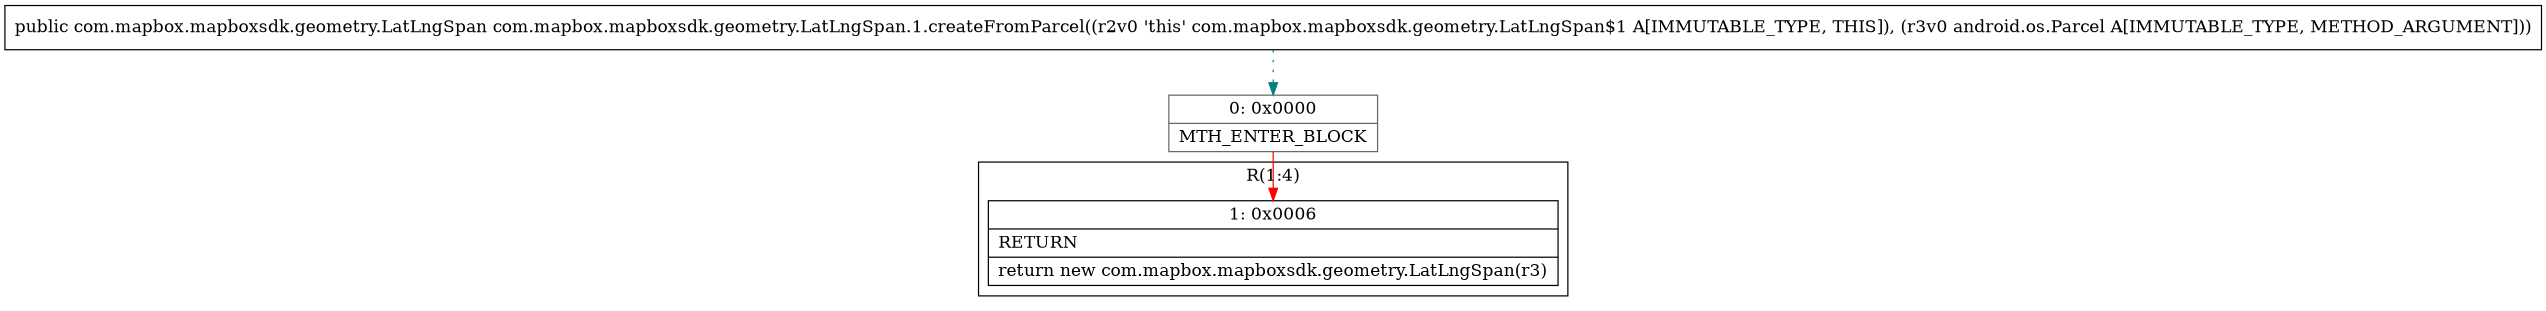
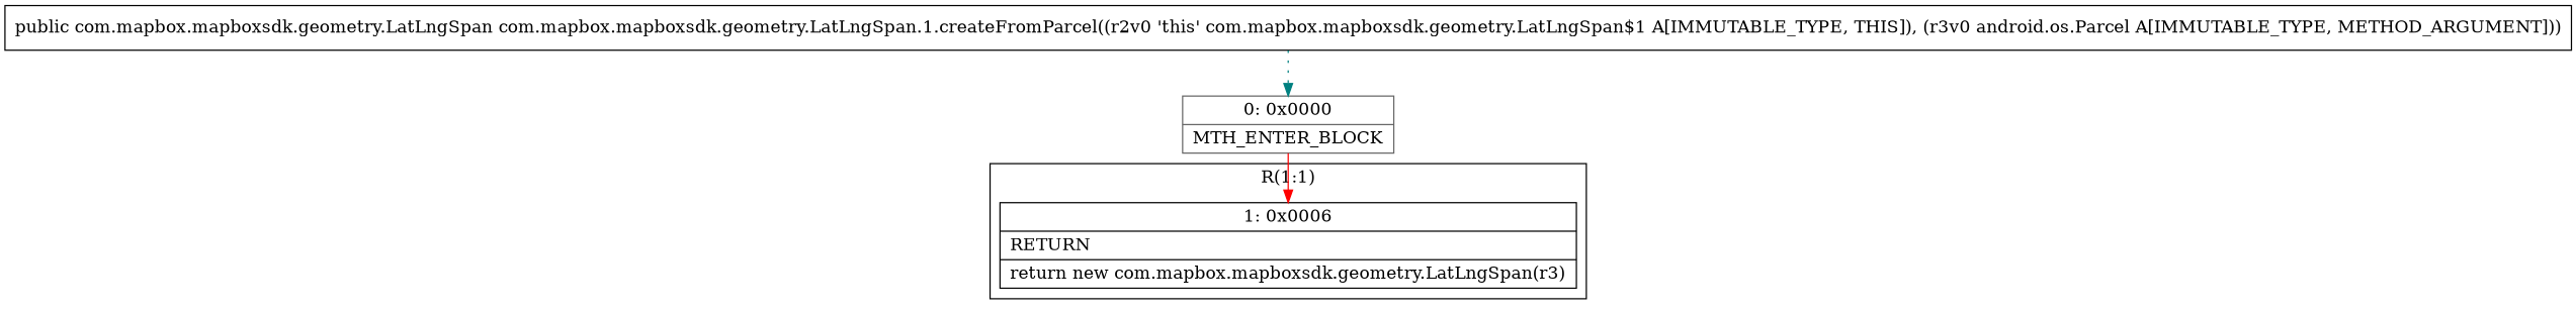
  digraph {
    node [color=black shape=record]
    n1 [label="{1\:\ 0x0006|RETURN\l|return new com.mapbox.mapboxsdk.geometry.LatLngSpan(r3)\l}"]
    n2 [color=gray40 label="{0\:\ 0x0000|MTH_ENTER_BLOCK\l}"]
    n3 [label="{public com.mapbox.mapboxsdk.geometry.LatLngSpan com.mapbox.mapboxsdk.geometry.LatLngSpan.1.createFromParcel((r2v0 'this' com.mapbox.mapboxsdk.geometry.LatLngSpan$1 A[IMMUTABLE_TYPE, THIS]), (r3v0 android.os.Parcel A[IMMUTABLE_TYPE, METHOD_ARGUMENT])) }"]
    subgraph cluster_1 {
-     label="R(1:4)"
+     label="R(1:1)"
      n1
    }
    n2 -> n1 [color=red style=solid]
    n3 -> n2 [color=teal style=dotted]
  }
